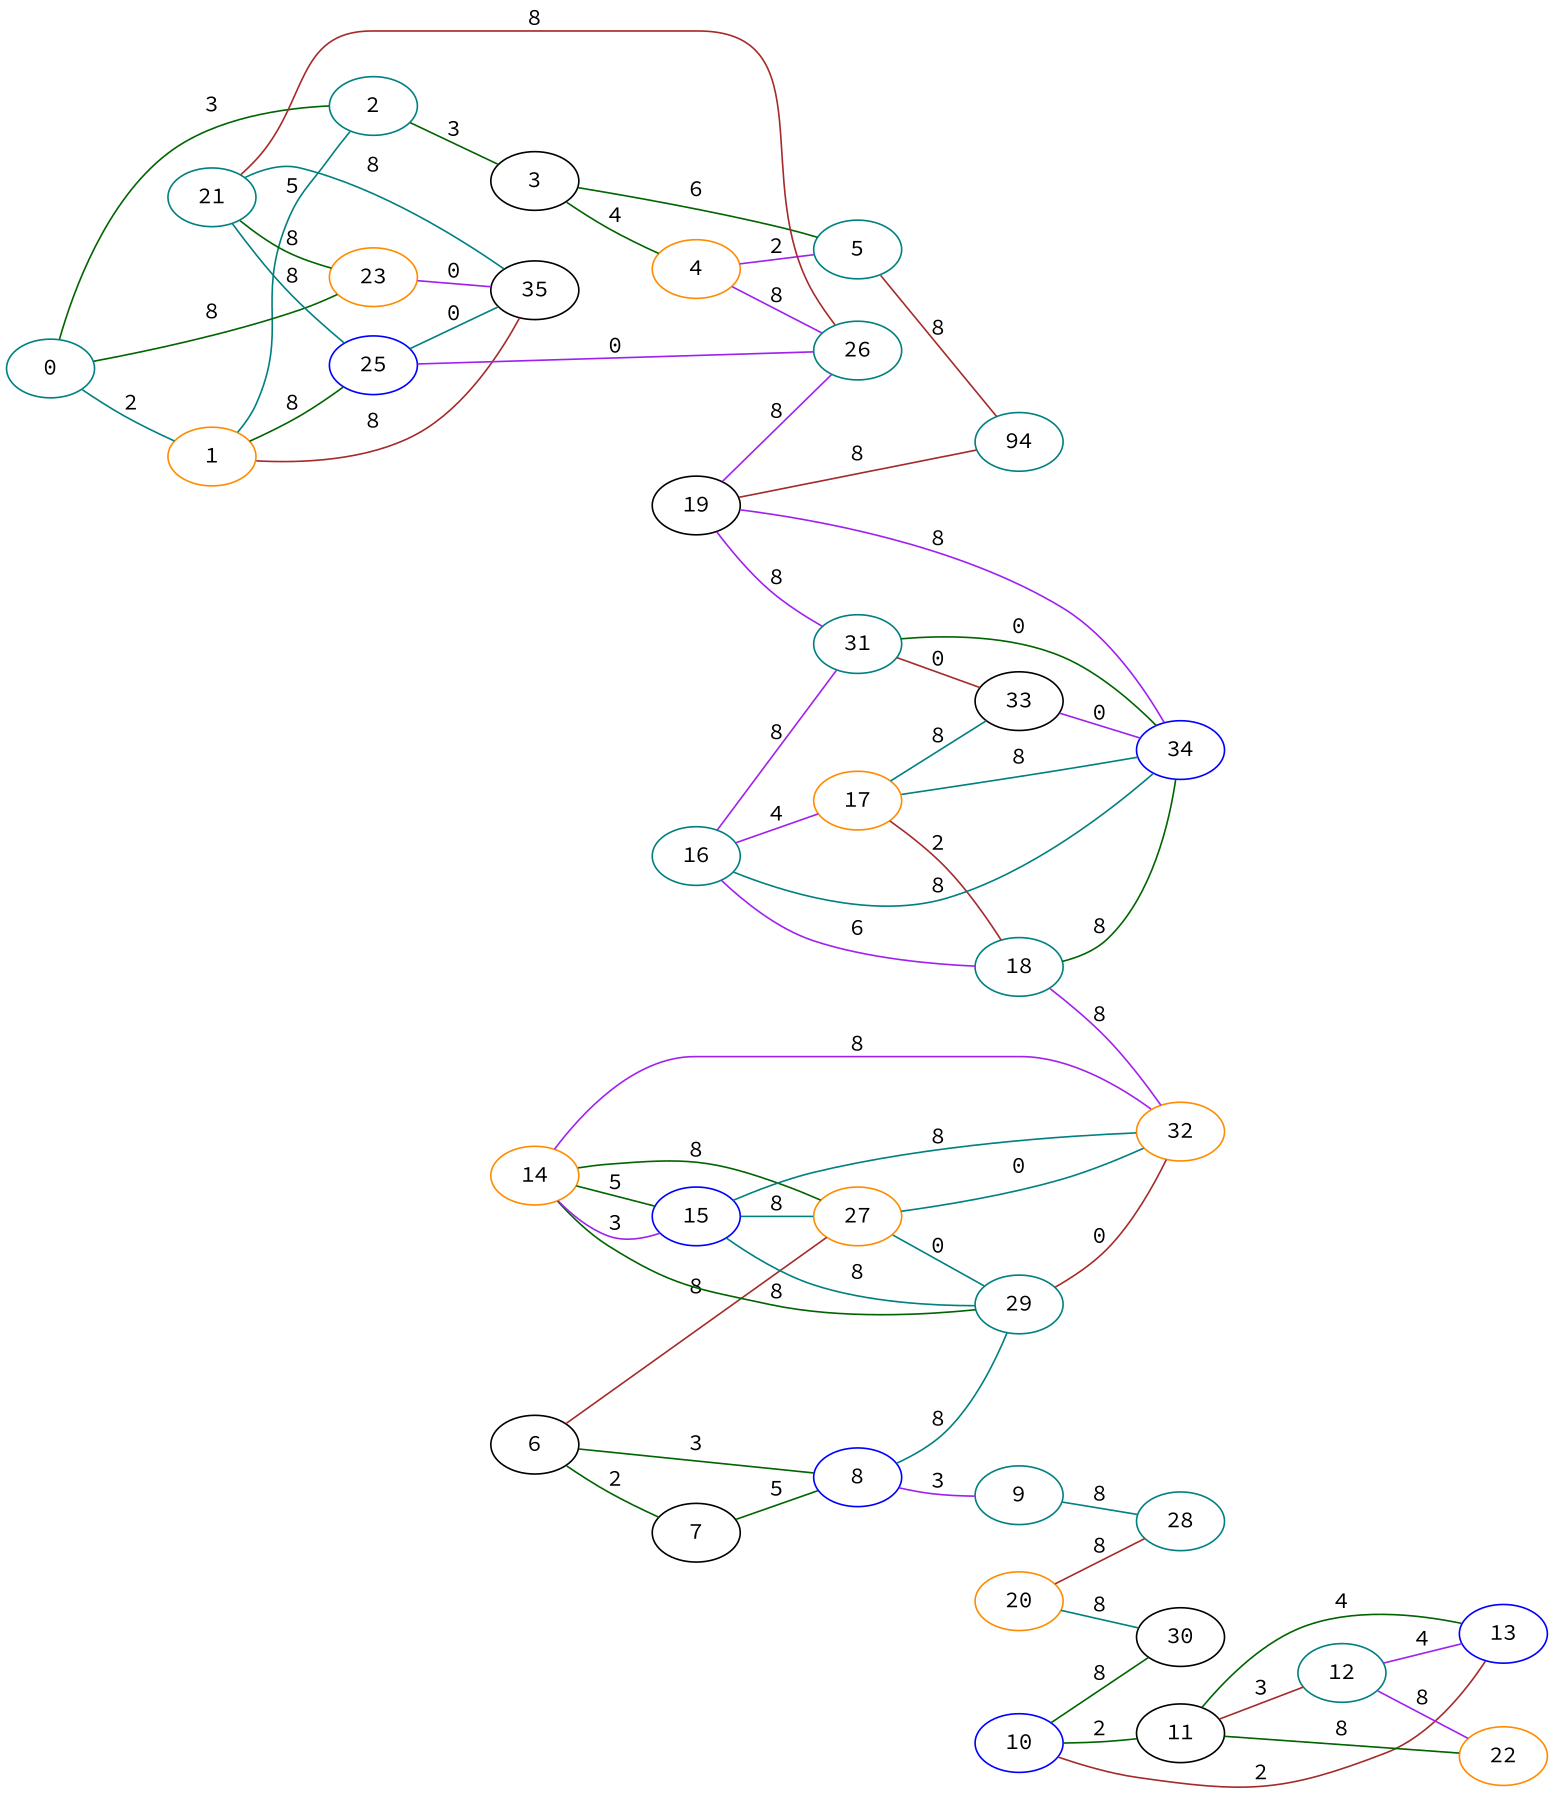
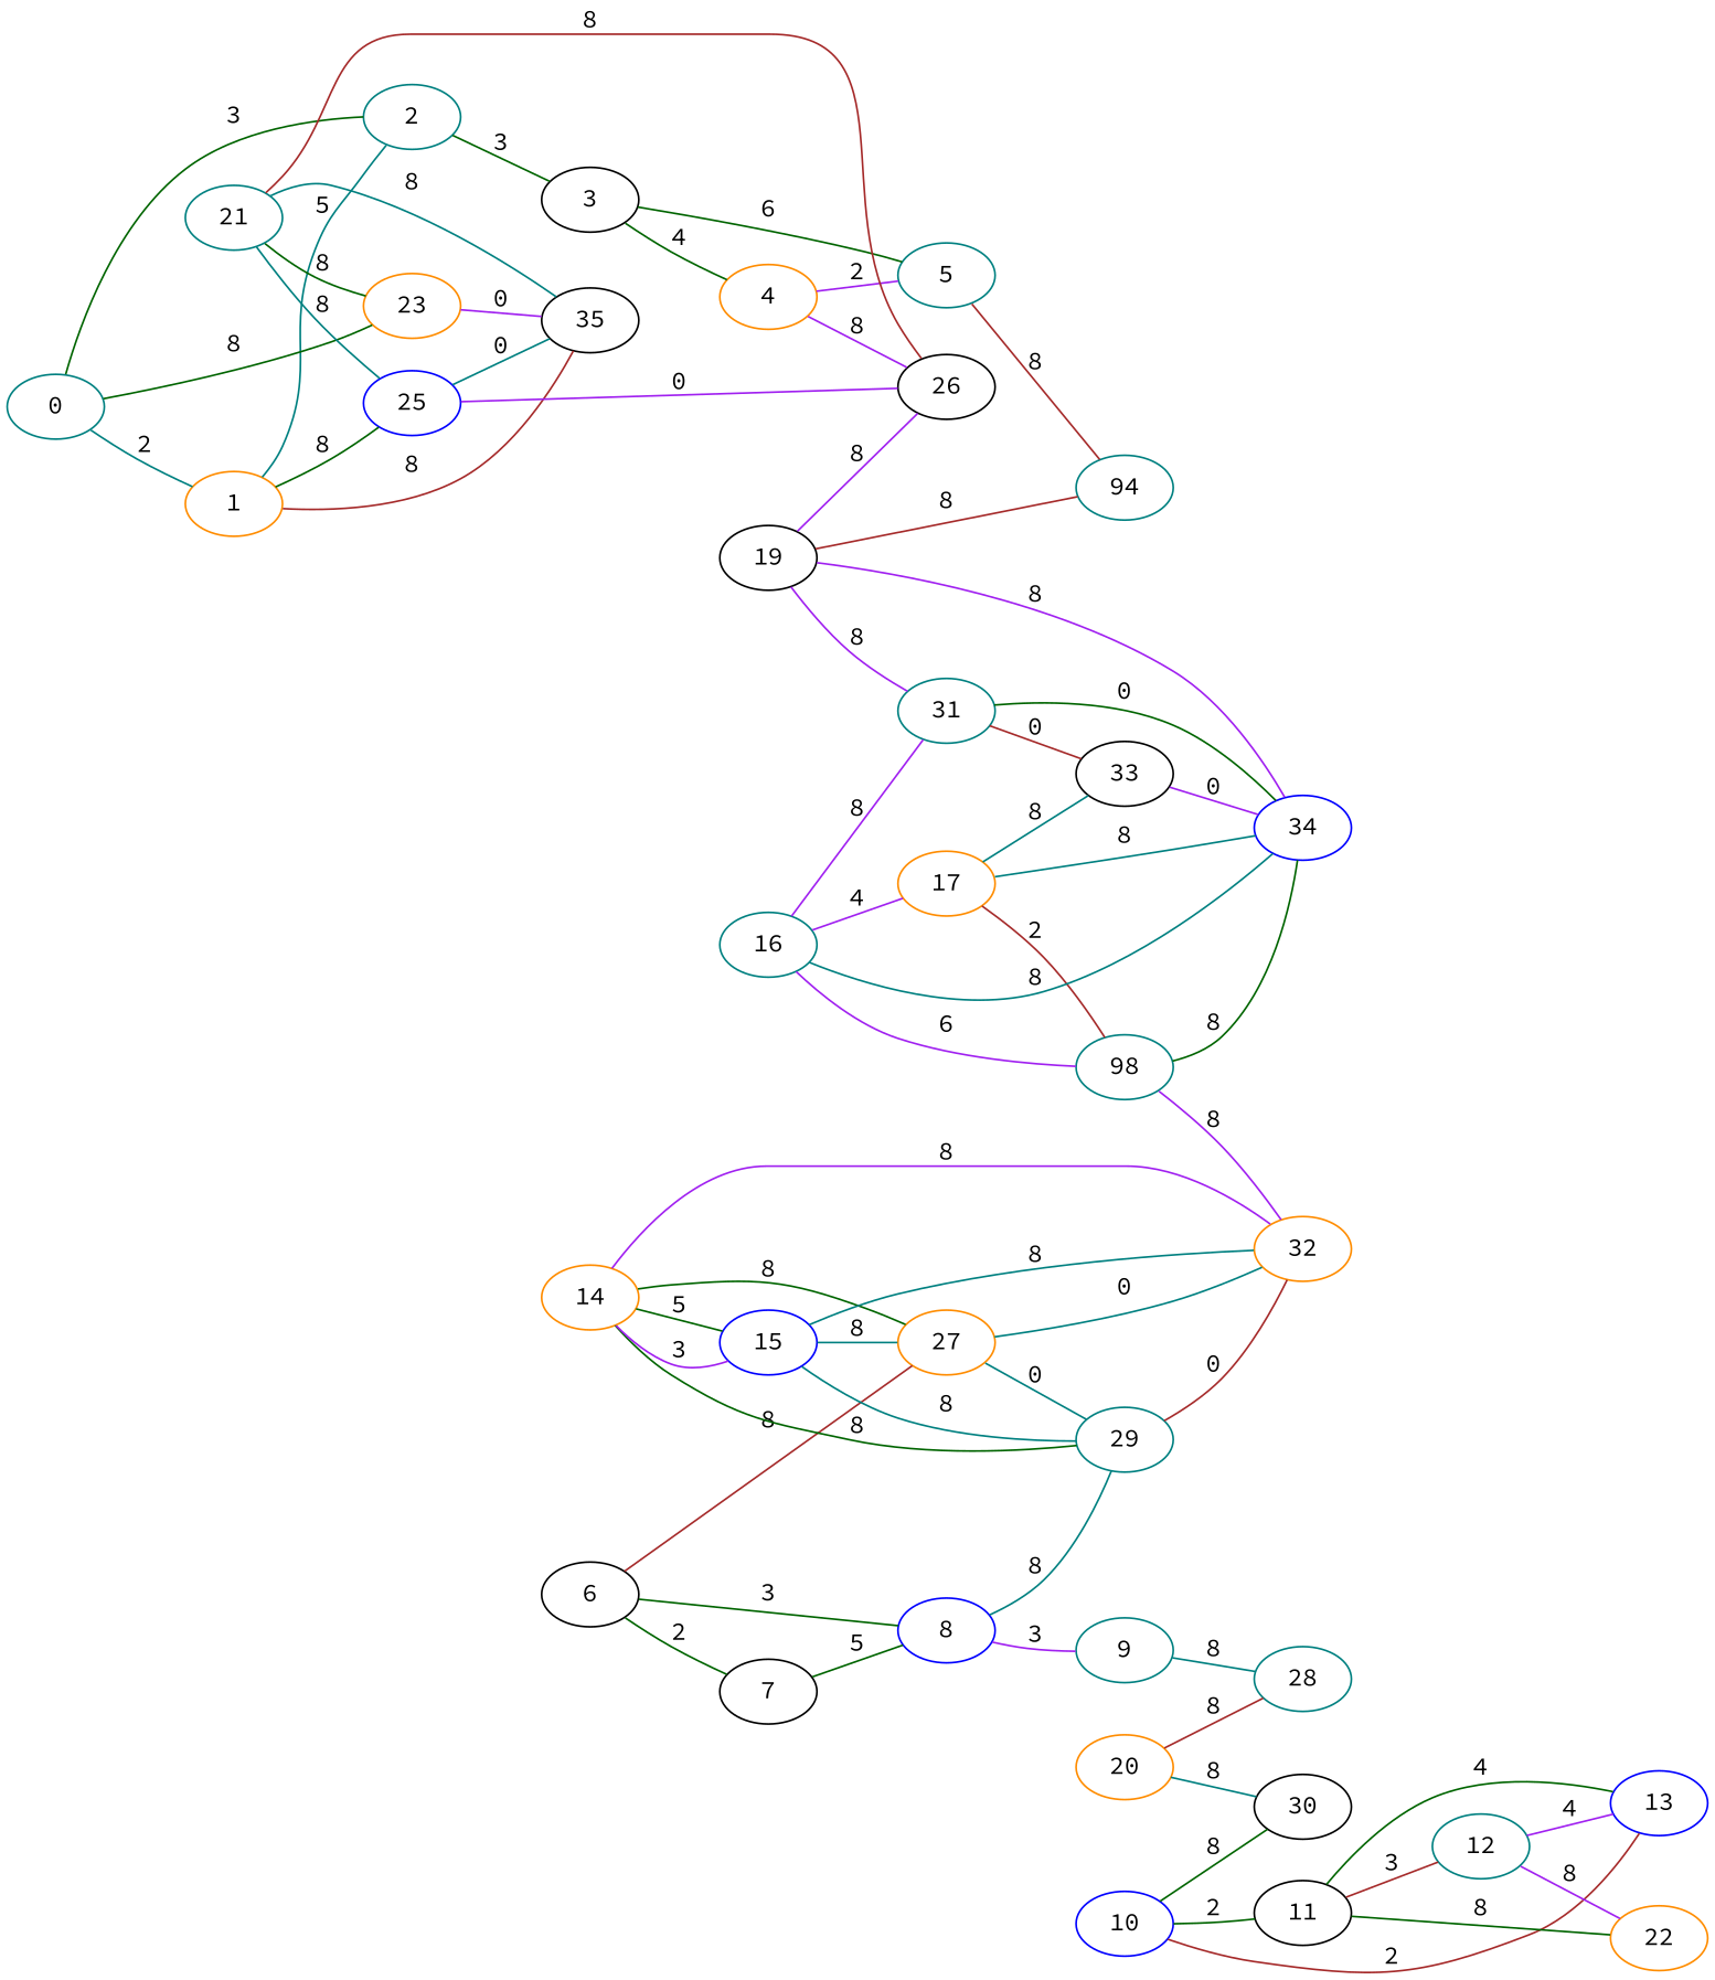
  graph {
    fontname="Source Code Pro"
    rankdir=LR
    node [color=teal fontname="Source Code Pro" weight=1]
    edge [color=darkgreen fontname="Source Code Pro"]
    1 [color=darkorange]
    0
    2
    23 [color=darkorange weight=3]
    25 [color=blue weight=3]
    35 [color=black weight=3]
    3 [color=black]
-   26 [weight=3]
+   26 [color=black weight=3]
    4 [color=darkorange]
    5
    n11 [label=94 weight=3]
    6 [color=black]
    7 [color=black]
    8 [color=blue]
    27 [color=darkorange weight=3]
    29 [weight=3]
    9
    32 [color=darkorange weight=3]
    28 [weight=3]
    10 [color=blue]
    11 [color=black]
    13 [color=blue]
    30 [color=black weight=3]
    12
    22 [color=darkorange weight=4]
    14 [color=darkorange]
    15 [color=blue weight=2]
    17 [color=darkorange]
    16
-   18
+   18 [label=98]
    31 [weight=3]
    34 [color=blue weight=3]
    33 [color=black weight=3]
    19 [color=black]
    20 [color=darkorange]
    21
    1 -- 2 [color=teal label=5]
    1 -- 25 [label=8]
    1 -- 35 [color=brown label=8]
    0 -- 1 [color=teal label=2]
    0 -- 2 [label=3]
    0 -- 23 [label=8]
    2 -- 3 [label=3]
    23 -- 35 [color=purple label=0]
    25 -- 35 [color=teal label=0]
    25 -- 26 [color=purple label=0]
    3 -- 4 [label=4]
    3 -- 5 [label=6]
    4 -- 26 [color=purple label=8]
    4 -- 5 [color=purple label=2]
    5 -- n11 [color=brown label=8]
    6 -- 7 [label=2]
    6 -- 8 [label=3]
    6 -- 27 [color=brown label=8]
    7 -- 8 [label=5]
    8 -- 29 [color=teal label=8]
    8 -- 9 [color=purple label=3]
    27 -- 29 [color=teal label=0]
    27 -- 32 [color=teal label=0]
    29 -- 32 [color=brown label=0]
    9 -- 28 [color=teal label=8]
    10 -- 11 [label=2]
    10 -- 13 [color=brown label=2]
    10 -- 30 [label=8]
    11 -- 13 [label=4]
    11 -- 12 [color=brown label=3]
    11 -- 22 [label=8]
    12 -- 13 [color=purple label=4]
    12 -- 22 [color=purple label=8]
    14 -- 27 [label=8]
    14 -- 29 [label=8]
    14 -- 32 [color=purple label=8]
    14 -- 15 [color=purple label=3]
    14 -- 15 [label=5]
    15 -- 27 [color=teal label=8]
    15 -- 29 [color=teal label=8]
    15 -- 32 [color=teal label=8]
    17 -- 18 [color=brown label=2]
    17 -- 34 [color=teal label=8]
    17 -- 33 [color=teal label=8]
    16 -- 17 [color=purple label=4]
    16 -- 18 [color=purple label=6]
    16 -- 31 [color=purple label=8]
    16 -- 34 [color=teal label=8]
    18 -- 32 [color=purple label=8]
    18 -- 34 [label=8]
    31 -- 34 [label=0]
    31 -- 33 [color=brown label=0]
    33 -- 34 [color=purple label=0]
    19 -- 26 [color=purple label=8]
    19 -- n11 [color=brown label=8]
    19 -- 31 [color=purple label=8]
    19 -- 34 [color=purple label=8]
    20 -- 28 [color=brown label=8]
    20 -- 30 [color=teal label=8]
    21 -- 23 [label=8]
    21 -- 25 [color=teal label=8]
    21 -- 35 [color=teal label=8]
    21 -- 26 [color=brown label=8]
  }
